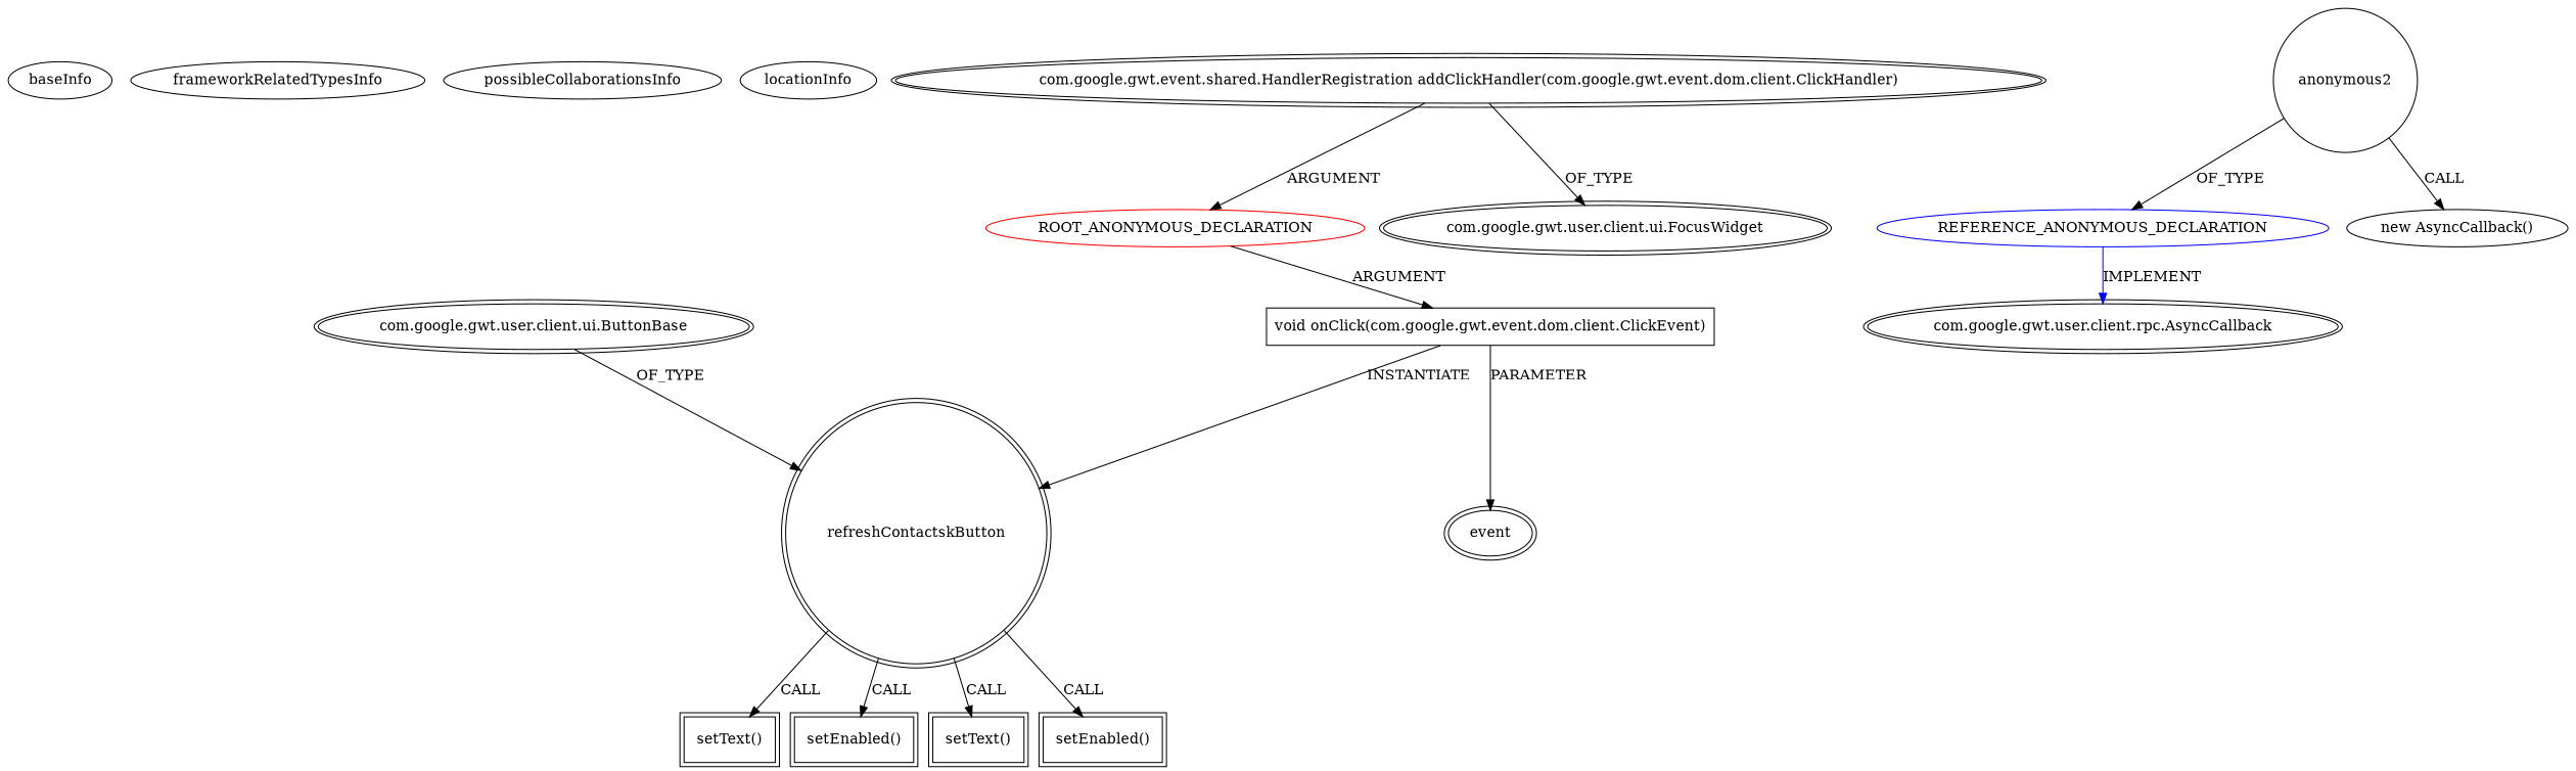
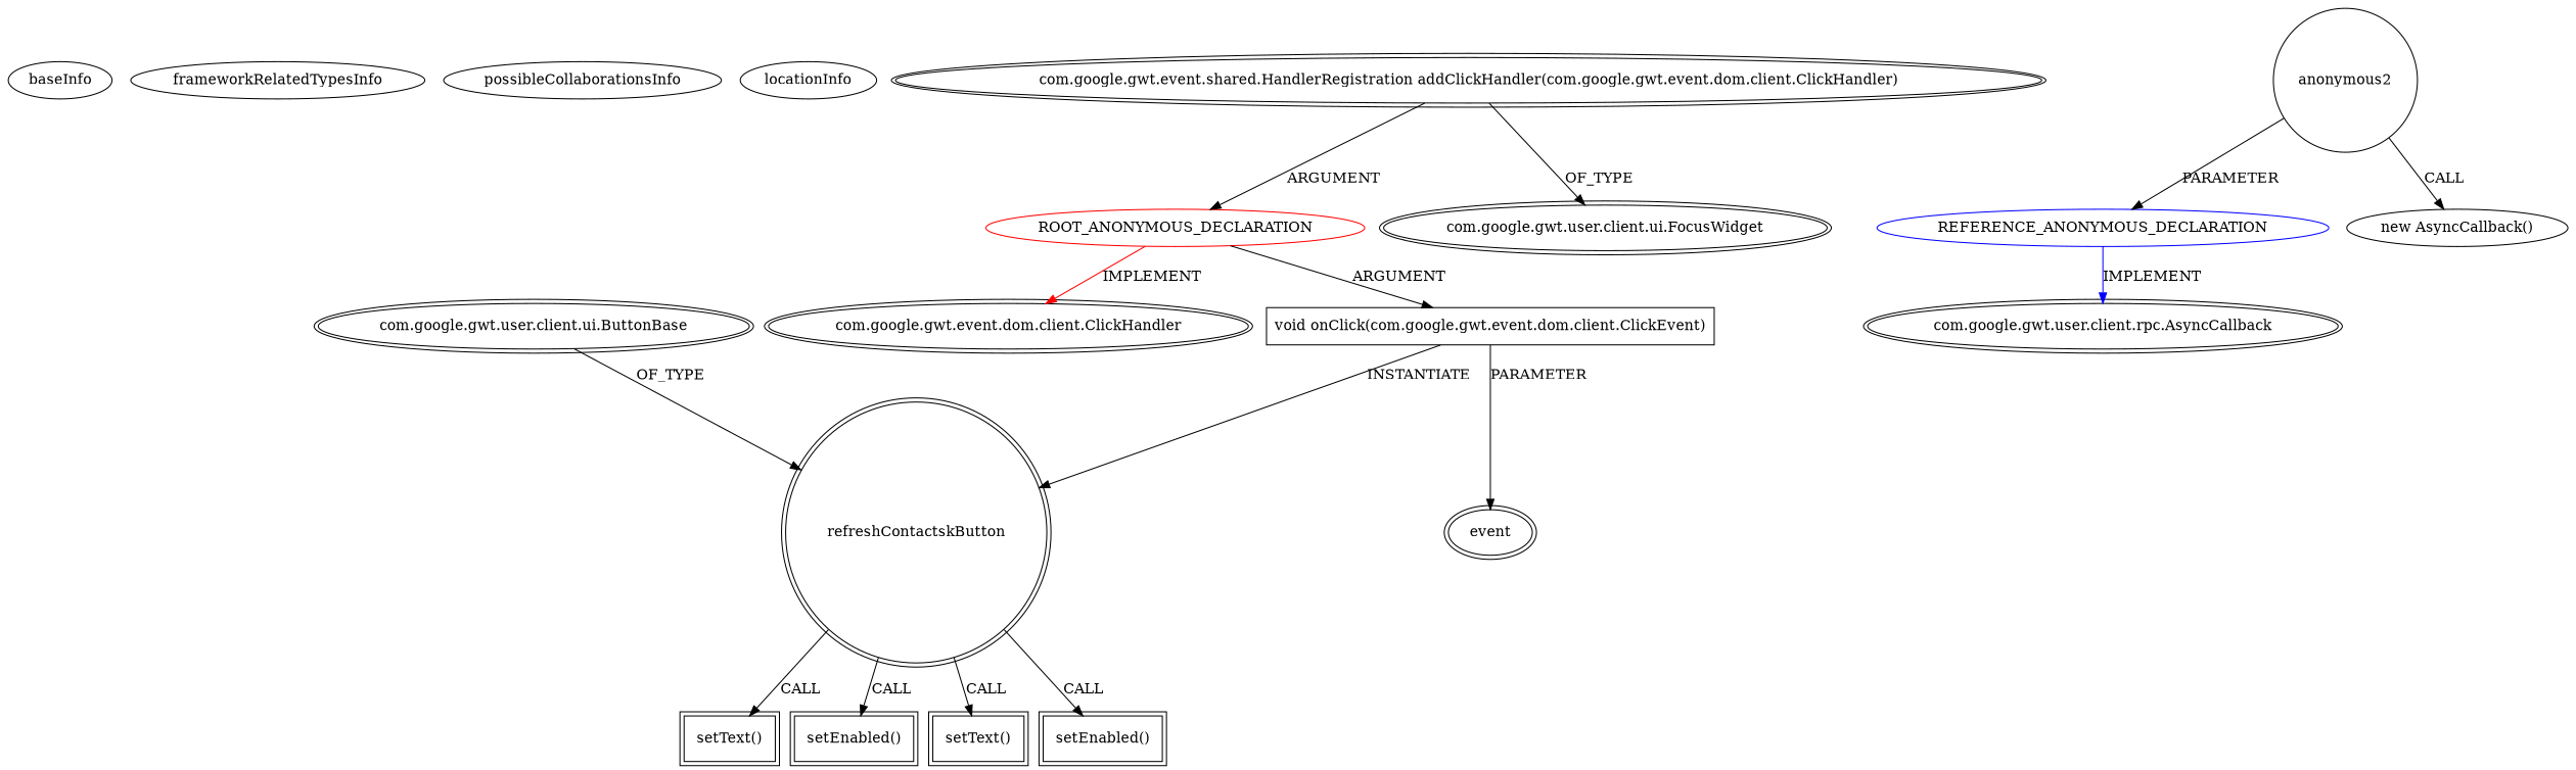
  digraph {
    node [isFrameworkType=true peripheries=2]
    baseInfo [category=extension_graph graphId=763 isAnonymous=true possibleRelation=true isFrameworkType="" peripheries=""]
    frameworkRelatedTypesInfo [0="com.google.gwt.event.dom.client.ClickHandler" isFrameworkType="" peripheries=""]
    possibleCollaborationsInfo [0="763~OVERRIDING_METHOD_DECLARATION-INSTANTIATION-~com.google.gwt.event.dom.client.ClickHandler ~com.google.gwt.user.client.rpc.AsyncCallback ~true~true" isFrameworkType="" peripheries=""]
    locationInfo [contextSignature="void CookReceipeForm()" filePath="/avida-cookmaster/cookmaster-master/src/cookmaster/client/CookReceipeForm.java" graphId=763 projectName="avida-cookmaster" isFrameworkType="" peripheries=""]
    n5 [color=red isFrameworkType=false label=ROOT_ANONYMOUS_DECLARATION vertexType=ROOT_ANONYMOUS_DECLARATION peripheries=""]
+   n6 [label="com.google.gwt.event.dom.client.ClickHandler" vertexType=FRAMEWORK_INTERFACE_TYPE]
    n7 [isFrameworkType=false label="void onClick(com.google.gwt.event.dom.client.ClickEvent)" shape=box vertexType=OVERRIDING_METHOD_DECLARATION peripheries=""]
    n8 [label=event vertexType=PARAMETER_DECLARATION]
    n9 [label=refreshContactskButton shape=circle vertexType=VARIABLE_EXPRESION]
    n10 [label="com.google.gwt.event.shared.HandlerRegistration addClickHandler(com.google.gwt.event.dom.client.ClickHandler)" vertexType=OUTSIDE_CALL]
    n11 [label="com.google.gwt.user.client.ui.FocusWidget" vertexType=FRAMEWORK_CLASS_TYPE]
    n12 [label="setText()" shape=box vertexType=INSIDE_CALL]
    n13 [label="setEnabled()" shape=box vertexType=INSIDE_CALL]
    n14 [label="setText()" shape=box vertexType=INSIDE_CALL]
    n15 [label="setEnabled()" shape=box vertexType=INSIDE_CALL]
    n16 [isFrameworkType=false label=anonymous2 shape=circle vertexType=VARIABLE_EXPRESION peripheries=""]
    n17 [color=blue isFrameworkType=false label=REFERENCE_ANONYMOUS_DECLARATION vertexType=REFERENCE_ANONYMOUS_DECLARATION peripheries=""]
    n18 [isFrameworkType=false label="new AsyncCallback()" vertexType=CONSTRUCTOR_CALL peripheries=""]
    n19 [label="com.google.gwt.user.client.ui.ButtonBase" vertexType=FRAMEWORK_CLASS_TYPE]
    n20 [label="com.google.gwt.user.client.rpc.AsyncCallback" vertexType=FRAMEWORK_INTERFACE_TYPE]
+   n5 -> n6 [color=red label=IMPLEMENT]
    n5 -> n7 [label=ARGUMENT]
    n7 -> n8 [label=PARAMETER]
    n7 -> n9 [label=INSTANTIATE]
    n9 -> n12 [label=CALL]
    n9 -> n13 [label=CALL]
    n9 -> n14 [label=CALL]
    n9 -> n15 [label=CALL]
    n10 -> n5 [label=ARGUMENT]
    n10 -> n11 [label=OF_TYPE]
-   n16 -> n17 [label=OF_TYPE]
+   n16 -> n17 [label=PARAMETER]
    n16 -> n18 [label=CALL]
    n17 -> n20 [color=blue label=IMPLEMENT]
    n19 -> n9 [label=OF_TYPE]
  }
